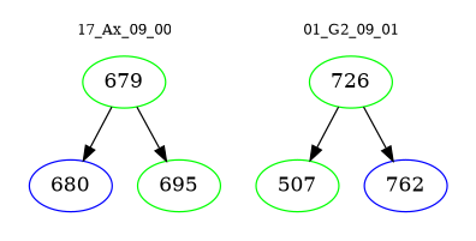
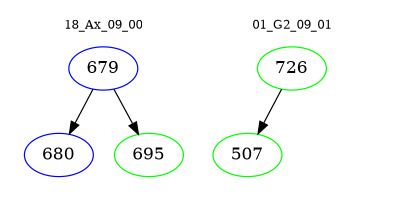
  digraph {
    node [color=green]
    edge [color=black]
-   n1 [label=679]
+   n1 [color=blue label=679]
    n2 [color=blue label=680]
    n3 [label=695]
    n4 [label=726]
    n5 [label=507]
-   n6 [color=blue label=762]
    subgraph cluster_1 {
      color=white
      fontsize=10
-     label="17_Ax_09_00"
+     label="18_Ax_09_00"
      n1
      n2
      n3
    }
    subgraph cluster_2 {
      color=white
      fontsize=10
      label="01_G2_09_01"
      n4
      n5
-     n6
    }
    n1 -> n2
    n1 -> n3
    n4 -> n5
-   n4 -> n6
  }
